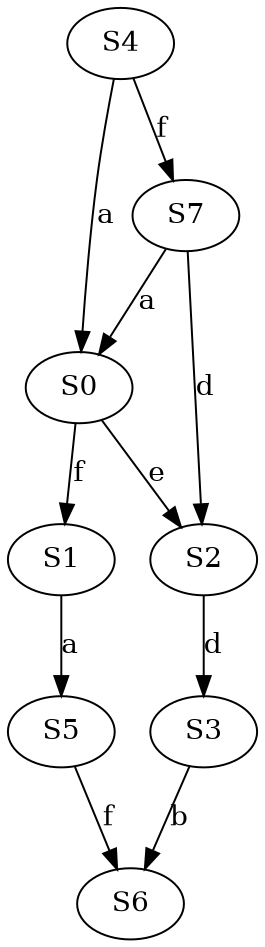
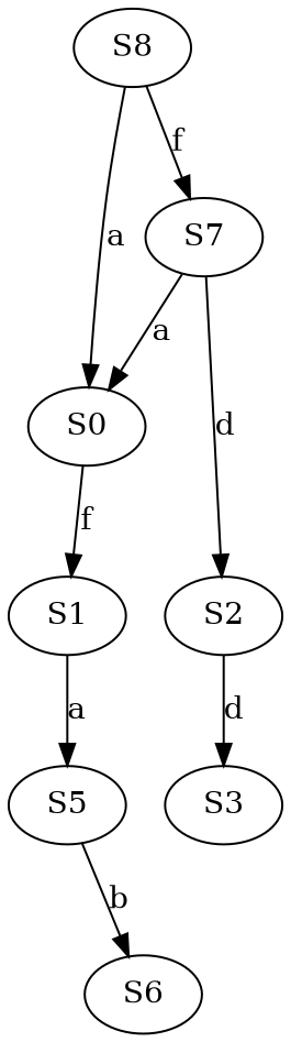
  strict digraph {
-   S4
+   S4 [label=S8]
    S0
    S7
    S5
    S6
    S2
    S1
    S3
    S4 -> S0 [label=a]
    S4 -> S7 [label=f]
-   S0 -> S2 [label=e]
    S0 -> S1 [label=f]
    S7 -> S0 [label=a]
    S7 -> S2 [label=d]
-   S5 -> S6 [label=f]
+   S5 -> S6 [label=b]
    S2 -> S3 [label=d]
    S1 -> S5 [label=a]
-   S3 -> S6 [label=b]
  }
